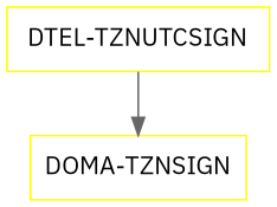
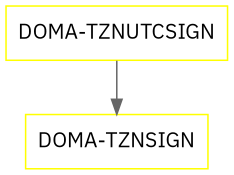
  digraph {
    fontname="IBM Plex Sans"
    node [color=yellow shape=box fontname="IBM Plex Sans"]
-   "DTEL-TZNUTCSIGN"
+   "DTEL-TZNUTCSIGN" [label="DOMA-TZNUTCSIGN"]
    "DOMA-TZNSIGN"
    "DTEL-TZNUTCSIGN" -> "DOMA-TZNSIGN" [color=gray40 fontname="IBM Plex Sans"]
  }
